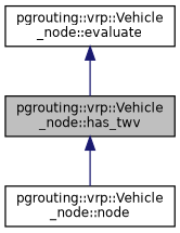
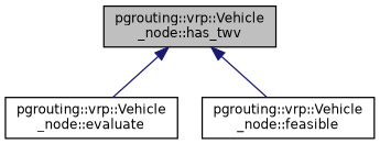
  digraph {
    rankdir=TB
    node [color=black fillcolor=white fontname=Helvetica fontsize=10 shape=record style=filled]
    edge [color=midnightblue dir=back fontname=Helvetica fontsize=10 labelfontname=Helvetica labelfontsize=10 style=solid]
    n1 [fillcolor=grey75 fontcolor=black height=0.2 label="pgrouting::vrp::Vehicle\l_node::has_twv" width=0.4]
    n2 [height=0.2 label="pgrouting::vrp::Vehicle\l_node::evaluate" width=0.4]
-   n3 [height=0.2 label="pgrouting::vrp::Vehicle\l_node::node" width=0.4]
-   n2 -> n1
+   n3 [height=0.2 label="pgrouting::vrp::Vehicle\l_node::feasible" width=0.4]
+   n1 -> n2
    n1 -> n3
  }
